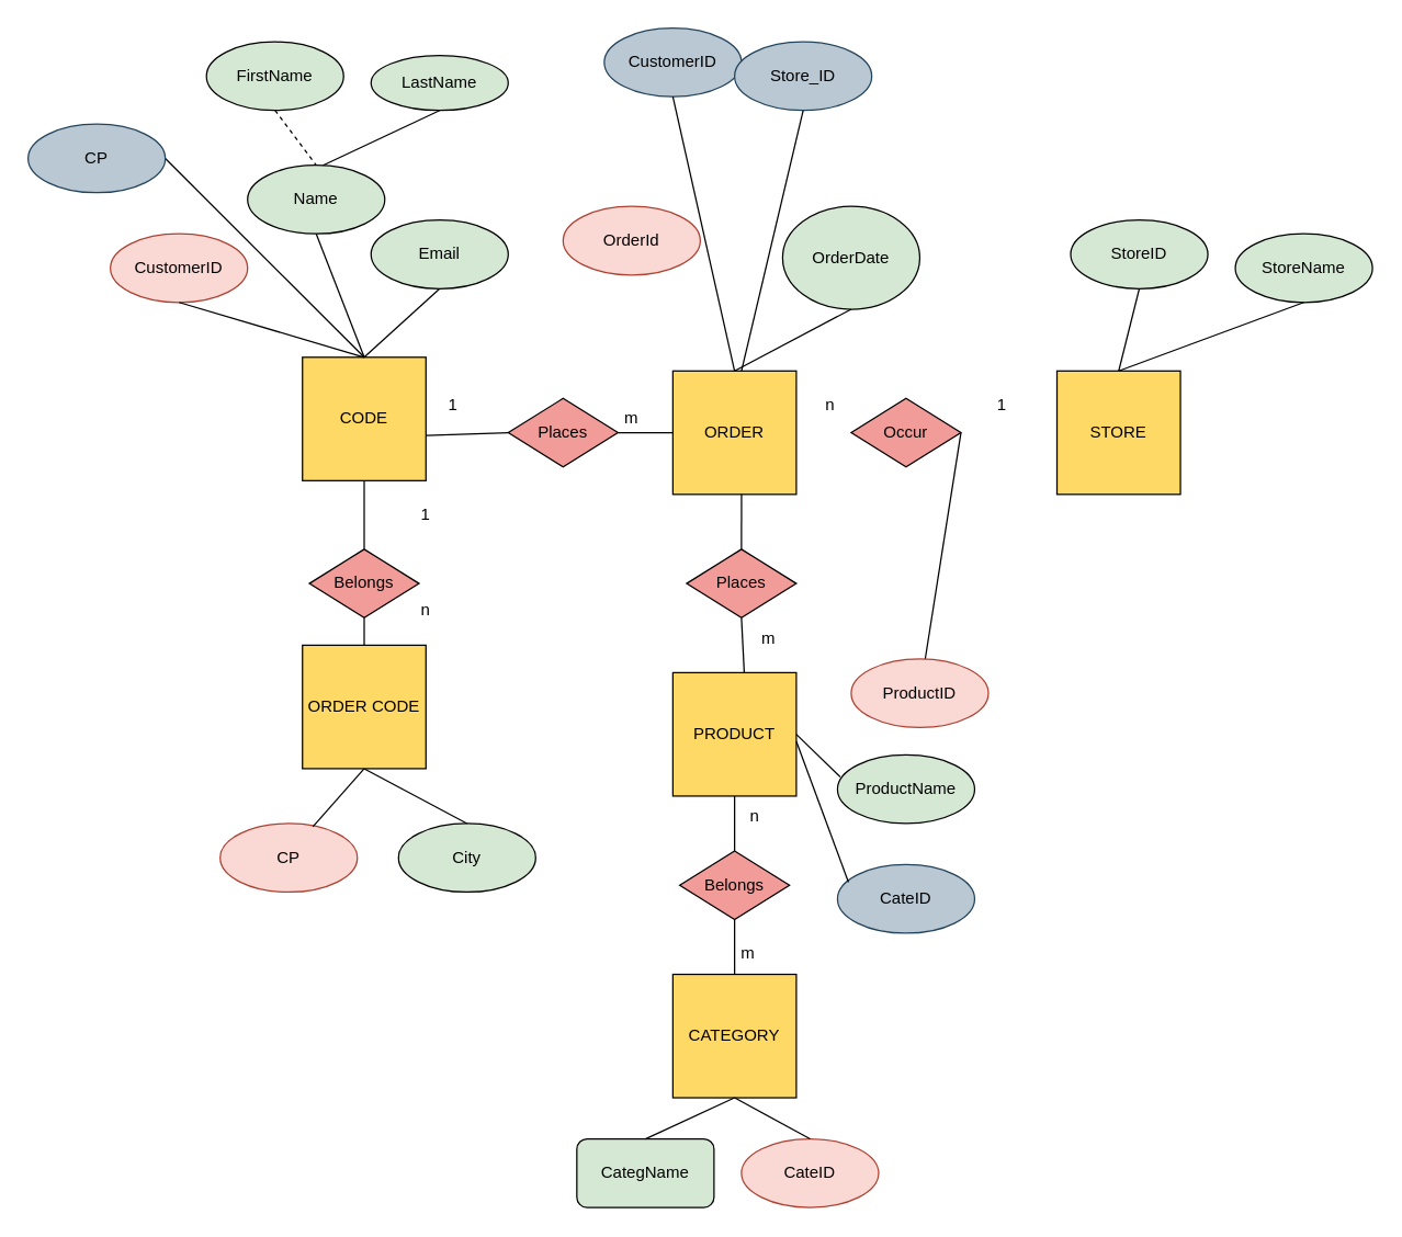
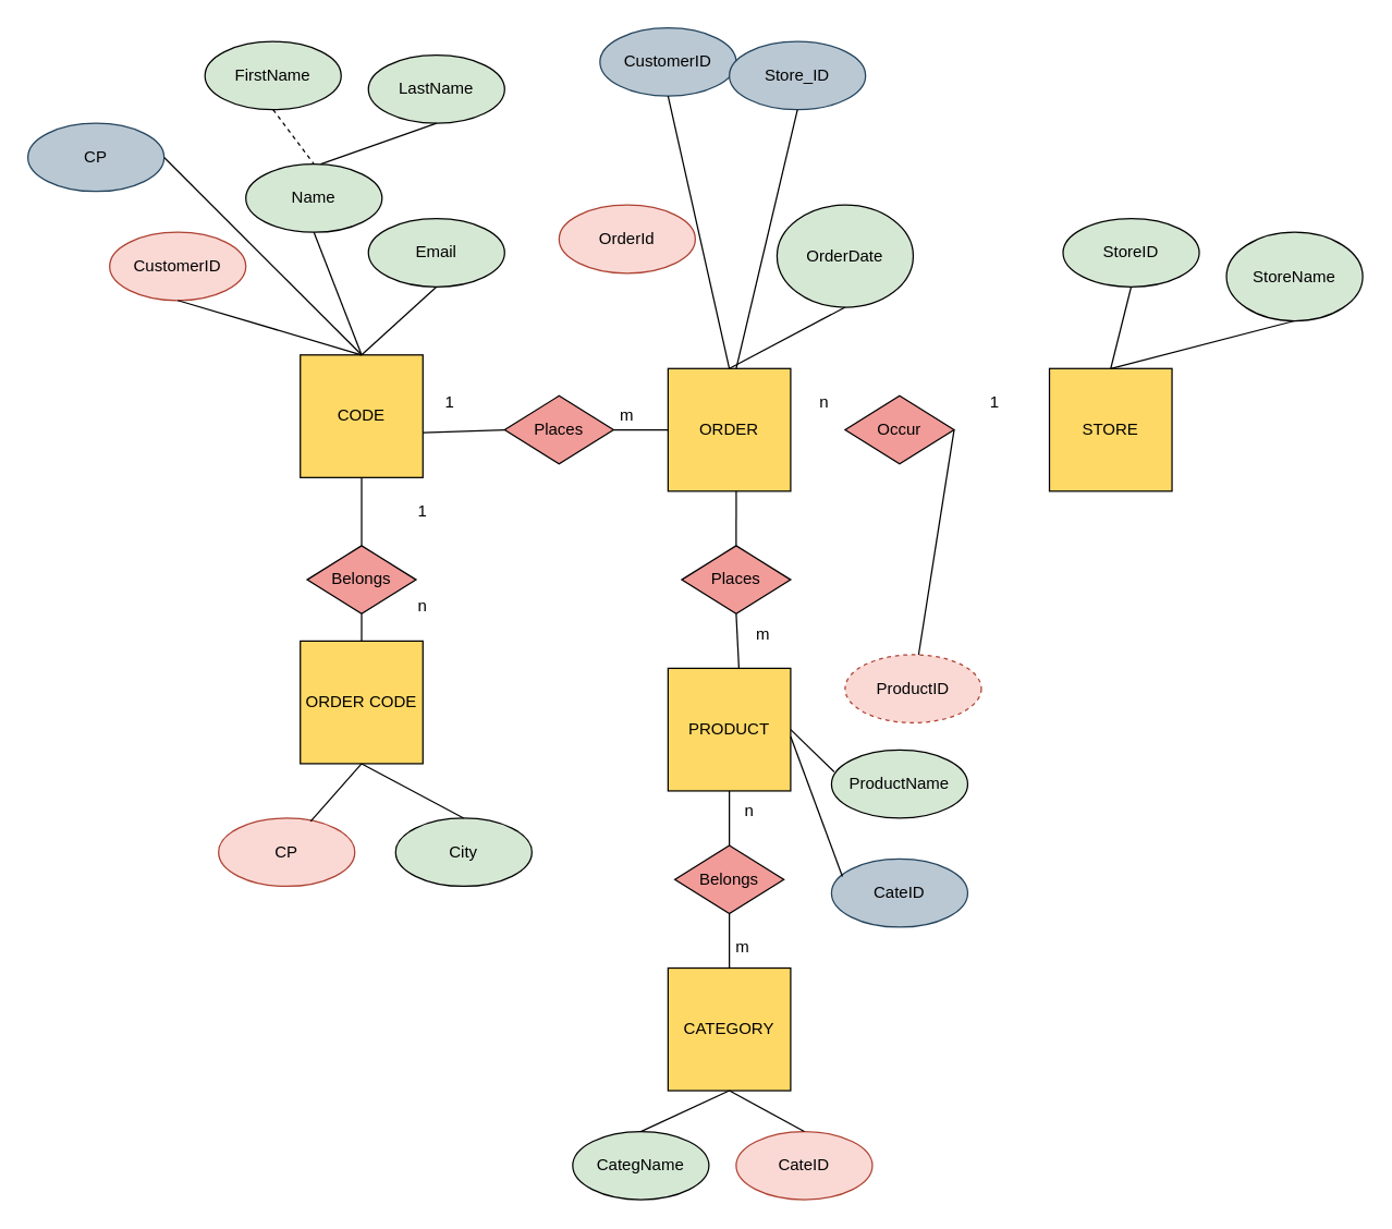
  <mxCell id="0" />
  <mxCell id="1" parent="0" />
  <mxCell id="2" value="CODE" style="whiteSpace=wrap;html=1;aspect=fixed;fillColor=#FFD966;" parent="1" vertex="1"><mxGeometry x="220" y="260" width="90" height="90" as="geometry" /></mxCell>
  <mxCell id="3" value="STORE" style="whiteSpace=wrap;html=1;aspect=fixed;fillColor=#FFD966;" parent="1" vertex="1"><mxGeometry x="770" y="270" width="90" height="90" as="geometry" /></mxCell>
  <mxCell id="4" value="ORDER" style="whiteSpace=wrap;html=1;aspect=fixed;fillColor=#FFD966;" parent="1" vertex="1"><mxGeometry x="490" y="270" width="90" height="90" as="geometry" /></mxCell>
  <mxCell id="5" value="PRODUCT" style="whiteSpace=wrap;html=1;aspect=fixed;fillColor=#FFD966;" parent="1" vertex="1"><mxGeometry x="490" y="490" width="90" height="90" as="geometry" /></mxCell>
  <mxCell id="6" value="CATEGORY" style="whiteSpace=wrap;html=1;aspect=fixed;fillColor=#FFD966;" parent="1" vertex="1"><mxGeometry x="490" y="710" width="90" height="90" as="geometry" /></mxCell>
  <mxCell id="7" value="Places" style="rhombus;whiteSpace=wrap;html=1;fillColor=#F19C99;" parent="1" vertex="1"><mxGeometry x="370" y="290" width="80" height="50" as="geometry" /></mxCell>
  <mxCell id="8" value="" style="endArrow=none;html=1;rounded=0;entryX=0;entryY=0.5;entryDx=0;entryDy=0;exitX=1;exitY=0.633;exitDx=0;exitDy=0;exitPerimeter=0;" parent="1" source="2" target="7" edge="1"><mxGeometry width="50" height="50" relative="1" as="geometry"><mxPoint x="310" y="310" as="sourcePoint" /><mxPoint x="360" y="260" as="targetPoint" /></mxGeometry></mxCell>
  <mxCell id="9" value="" style="endArrow=none;html=1;rounded=0;entryX=0;entryY=0.5;entryDx=0;entryDy=0;exitX=1;exitY=0.5;exitDx=0;exitDy=0;" parent="1" source="7" target="4" edge="1"><mxGeometry width="50" height="50" relative="1" as="geometry"><mxPoint x="440" y="280" as="sourcePoint" /><mxPoint x="490" y="230" as="targetPoint" /></mxGeometry></mxCell>
  <mxCell id="10" value="Occur" style="rhombus;whiteSpace=wrap;html=1;fillColor=#F19C99;" parent="1" vertex="1"><mxGeometry x="620" y="290" width="80" height="50" as="geometry" /></mxCell>
  <mxCell id="11" value="1" style="text;strokeColor=none;align=center;fillColor=none;html=1;verticalAlign=middle;whiteSpace=wrap;rounded=0;" parent="1" vertex="1"><mxGeometry x="300" y="280" width="60" height="30" as="geometry" /></mxCell>
  <mxCell id="12" value="m" style="text;strokeColor=none;align=center;fillColor=none;html=1;verticalAlign=middle;whiteSpace=wrap;rounded=0;" parent="1" vertex="1"><mxGeometry x="430" y="290" width="60" height="30" as="geometry" /></mxCell>
  <mxCell id="13" value="n" style="text;strokeColor=none;align=center;fillColor=none;html=1;verticalAlign=middle;whiteSpace=wrap;rounded=0;" parent="1" vertex="1"><mxGeometry x="575" y="280" width="60" height="30" as="geometry" /></mxCell>
  <mxCell id="14" value="1" style="text;strokeColor=none;align=center;fillColor=none;html=1;verticalAlign=middle;whiteSpace=wrap;rounded=0;" parent="1" vertex="1"><mxGeometry x="700" y="280" width="60" height="30" as="geometry" /></mxCell>
  <mxCell id="15" value="" style="endArrow=none;html=1;rounded=0;exitX=1;exitY=0.5;exitDx=0;exitDy=0;" parent="1" source="10" target="31" edge="1"><mxGeometry width="50" height="50" relative="1" as="geometry"><mxPoint x="720" y="290" as="sourcePoint" /><mxPoint x="770" y="240" as="targetPoint" /></mxGeometry></mxCell>
  <mxCell id="16" value="Places" style="rhombus;whiteSpace=wrap;html=1;fillColor=#F19C99;" parent="1" vertex="1"><mxGeometry x="500" y="400" width="80" height="50" as="geometry" /></mxCell>
  <mxCell id="17" value="" style="endArrow=none;html=1;rounded=0;exitX=0.5;exitY=0;exitDx=0;exitDy=0;entryX=0.556;entryY=1;entryDx=0;entryDy=0;entryPerimeter=0;" parent="1" source="16" target="4" edge="1"><mxGeometry width="50" height="50" relative="1" as="geometry"><mxPoint x="620" y="440" as="sourcePoint" /><mxPoint x="540" y="370" as="targetPoint" /></mxGeometry></mxCell>
  <mxCell id="18" value="m" style="text;strokeColor=none;align=center;fillColor=none;html=1;verticalAlign=middle;whiteSpace=wrap;rounded=0;" parent="1" vertex="1"><mxGeometry x="530" y="450" width="60" height="30" as="geometry" /></mxCell>
  <mxCell id="19" value="1" style="text;strokeColor=none;align=center;fillColor=none;html=1;verticalAlign=middle;whiteSpace=wrap;rounded=0;" parent="1" vertex="1"><mxGeometry x="280" y="360" width="60" height="30" as="geometry" /></mxCell>
  <mxCell id="20" value="" style="endArrow=none;html=1;rounded=0;entryX=0.5;entryY=1;entryDx=0;entryDy=0;exitX=0.578;exitY=0;exitDx=0;exitDy=0;exitPerimeter=0;" parent="1" source="5" target="16" edge="1"><mxGeometry width="50" height="50" relative="1" as="geometry"><mxPoint x="540" y="500" as="sourcePoint" /><mxPoint x="460" y="460" as="targetPoint" /></mxGeometry></mxCell>
  <mxCell id="21" value="Belongs" style="rhombus;whiteSpace=wrap;html=1;fillColor=#F19C99;" parent="1" vertex="1"><mxGeometry x="495" y="620" width="80" height="50" as="geometry" /></mxCell>
  <mxCell id="22" value="" style="endArrow=none;html=1;rounded=0;exitX=0.5;exitY=0;exitDx=0;exitDy=0;entryX=0.5;entryY=1;entryDx=0;entryDy=0;" parent="1" source="21" target="5" edge="1"><mxGeometry width="50" height="50" relative="1" as="geometry"><mxPoint x="560" y="640" as="sourcePoint" /><mxPoint x="610" y="590" as="targetPoint" /></mxGeometry></mxCell>
  <mxCell id="23" value="" style="endArrow=none;html=1;rounded=0;exitX=0.5;exitY=0;exitDx=0;exitDy=0;entryX=0.5;entryY=1;entryDx=0;entryDy=0;" parent="1" source="6" target="21" edge="1"><mxGeometry width="50" height="50" relative="1" as="geometry"><mxPoint x="555" y="640" as="sourcePoint" /><mxPoint x="555" y="600" as="targetPoint" /></mxGeometry></mxCell>
  <mxCell id="24" value="n" style="text;strokeColor=none;align=center;fillColor=none;html=1;verticalAlign=middle;whiteSpace=wrap;rounded=0;" parent="1" vertex="1"><mxGeometry x="520" y="580" width="60" height="30" as="geometry" /></mxCell>
  <mxCell id="25" value="m" style="text;strokeColor=none;align=center;fillColor=none;html=1;verticalAlign=middle;whiteSpace=wrap;rounded=0;" parent="1" vertex="1"><mxGeometry x="515" y="680" width="60" height="30" as="geometry" /></mxCell>
  <mxCell id="26" value="Email" style="ellipse;whiteSpace=wrap;html=1;fillColor=#D5E8D4;" parent="1" vertex="1"><mxGeometry x="270" y="160" width="100" height="50" as="geometry" /></mxCell>
  <mxCell id="27" value="Name" style="ellipse;whiteSpace=wrap;html=1;fillColor=#D5E8D4;" parent="1" vertex="1"><mxGeometry x="180" y="120" width="100" height="50" as="geometry" /></mxCell>
  <mxCell id="28" value="CustomerID" style="ellipse;whiteSpace=wrap;html=1;fillColor=#fad9d5;strokeColor=#ae4132;" parent="1" vertex="1"><mxGeometry x="80" y="170" width="100" height="50" as="geometry" /></mxCell>
  <mxCell id="29" value="StoreID" style="ellipse;whiteSpace=wrap;html=1;fillColor=#D5E8D4;" parent="1" vertex="1"><mxGeometry x="780" y="160" width="100" height="50" as="geometry" /></mxCell>
- <mxCell id="30" value="StoreName" style="ellipse;whiteSpace=wrap;html=1;fillColor=#D5E8D4;" parent="1" vertex="1"><mxGeometry x="900" y="170" width="100" height="50" as="geometry" /></mxCell>
- <mxCell id="31" value="ProductID" style="ellipse;whiteSpace=wrap;html=1;fillColor=#fad9d5;strokeColor=#ae4132;" parent="1" vertex="1"><mxGeometry x="620" y="480" width="100" height="50" as="geometry" /></mxCell>
+ <mxCell id="30" value="StoreName" style="ellipse;whiteSpace=wrap;html=1;fillColor=#D5E8D4;" parent="1" vertex="1"><mxGeometry x="900" y="170" width="100" height="65" as="geometry" /></mxCell>
+ <mxCell id="31" value="ProductID" style="ellipse;whiteSpace=wrap;html=1;fillColor=#fad9d5;strokeColor=#ae4132;dashed=1;" parent="1" vertex="1"><mxGeometry x="620" y="480" width="100" height="50" as="geometry" /></mxCell>
  <mxCell id="32" value="ProductName" style="ellipse;whiteSpace=wrap;html=1;fillColor=#D5E8D4;" parent="1" vertex="1"><mxGeometry x="610" y="550" width="100" height="50" as="geometry" /></mxCell>
  <mxCell id="33" value="CateID" style="ellipse;whiteSpace=wrap;html=1;fillColor=#fad9d5;strokeColor=#ae4132;" parent="1" vertex="1"><mxGeometry x="540" y="830" width="100" height="50" as="geometry" /></mxCell>
- <mxCell id="34" value="CategName" style="whiteSpace=wrap;html=1;fillColor=#D5E8D4;rounded=1;" parent="1" vertex="1"><mxGeometry x="420" y="830" width="100" height="50" as="geometry" /></mxCell>
+ <mxCell id="34" value="CategName" style="ellipse;whiteSpace=wrap;html=1;fillColor=#D5E8D4;" parent="1" vertex="1"><mxGeometry x="420" y="830" width="100" height="50" as="geometry" /></mxCell>
  <mxCell id="35" value="FirstName" style="ellipse;whiteSpace=wrap;html=1;fillColor=#D5E8D4;" parent="1" vertex="1"><mxGeometry y="30" width="100" height="50" as="geometry" x="150" /></mxCell>
- <mxCell id="36" value="LastName" style="ellipse;whiteSpace=wrap;html=1;fillColor=#D5E8D4;" parent="1" vertex="1"><mxGeometry x="270" y="40" width="100" height="40" as="geometry" /></mxCell>
+ <mxCell id="36" value="LastName" style="ellipse;whiteSpace=wrap;html=1;fillColor=#D5E8D4;" parent="1" vertex="1"><mxGeometry x="270" y="40" width="100" height="50" as="geometry" /></mxCell>
  <mxCell id="37" value="City" style="ellipse;whiteSpace=wrap;html=1;fillColor=#D5E8D4;" parent="1" vertex="1"><mxGeometry x="290" y="600" width="100" height="50" as="geometry" /></mxCell>
  <mxCell id="38" value="CP" style="ellipse;whiteSpace=wrap;html=1;fillColor=#fad9d5;strokeColor=#ae4132;" parent="1" vertex="1"><mxGeometry x="160" y="600" width="100" height="50" as="geometry" /></mxCell>
  <mxCell id="39" value="" style="endArrow=none;html=1;rounded=0;exitX=0.5;exitY=0;exitDx=0;exitDy=0;entryX=0.5;entryY=1;entryDx=0;entryDy=0;" parent="1" source="2" target="28" edge="1"><mxGeometry width="50" height="50" relative="1" as="geometry"><mxPoint x="265" y="239.289" as="sourcePoint" /><mxPoint x="265" y="189.289" as="targetPoint" /></mxGeometry></mxCell>
  <mxCell id="40" value="" style="endArrow=none;html=1;rounded=0;exitX=0.5;exitY=1;exitDx=0;exitDy=0;entryX=0.5;entryY=0;entryDx=0;entryDy=0;" parent="1" source="27" target="2" edge="1"><mxGeometry width="50" height="50" relative="1" as="geometry"><mxPoint x="275" y="270" as="sourcePoint" /><mxPoint x="210" y="230" as="targetPoint" /></mxGeometry></mxCell>
  <mxCell id="41" value="" style="endArrow=none;html=1;rounded=0;exitX=0.5;exitY=1;exitDx=0;exitDy=0;entryX=0.5;entryY=0;entryDx=0;entryDy=0;" parent="1" source="26" target="2" edge="1"><mxGeometry width="50" height="50" relative="1" as="geometry"><mxPoint x="320" y="180" as="sourcePoint" /><mxPoint x="275" y="270" as="targetPoint" /></mxGeometry></mxCell>
  <mxCell id="42" value="" style="endArrow=none;html=1;rounded=0;exitX=0.5;exitY=1;exitDx=0;exitDy=0;entryX=0.5;entryY=0;entryDx=0;entryDy=0;dashed=1;" parent="1" source="35" target="27" edge="1"><mxGeometry width="50" height="50" relative="1" as="geometry"><mxPoint x="430" y="230" as="sourcePoint" /><mxPoint x="275" y="270" as="targetPoint" /></mxGeometry></mxCell>
  <mxCell id="43" value="" style="endArrow=none;html=1;rounded=0;exitX=0.55;exitY=0;exitDx=0;exitDy=0;entryX=0.5;entryY=1;entryDx=0;entryDy=0;exitPerimeter=0;" parent="1" source="27" target="36" edge="1"><mxGeometry width="50" height="50" relative="1" as="geometry"><mxPoint x="275" y="90" as="sourcePoint" /><mxPoint x="320" y="130" as="targetPoint" /></mxGeometry></mxCell>
  <mxCell id="44" value="" style="endArrow=none;html=1;rounded=0;exitX=0.5;exitY=1;exitDx=0;exitDy=0;entryX=0.5;entryY=0;entryDx=0;entryDy=0;" parent="1" source="55" target="37" edge="1"><mxGeometry width="50" height="50" relative="1" as="geometry"><mxPoint x="225" y="570" as="sourcePoint" /><mxPoint x="270" y="610" as="targetPoint" /></mxGeometry></mxCell>
  <mxCell id="45" value="" style="endArrow=none;html=1;rounded=0;exitX=0.5;exitY=1;exitDx=0;exitDy=0;entryX=0.676;entryY=0.048;entryDx=0;entryDy=0;entryPerimeter=0;" parent="1" source="55" target="38" edge="1"><mxGeometry width="50" height="50" relative="1" as="geometry"><mxPoint x="310" y="650" as="sourcePoint" /><mxPoint x="250" y="660" as="targetPoint" /><Array as="points" /></mxGeometry></mxCell>
  <mxCell id="46" value="" style="endArrow=none;html=1;rounded=0;entryX=1;entryY=0.5;entryDx=0;entryDy=0;exitX=0.02;exitY=0.32;exitDx=0;exitDy=0;exitPerimeter=0;" parent="1" source="32" target="5" edge="1"><mxGeometry width="50" height="50" relative="1" as="geometry"><mxPoint x="630" y="515" as="sourcePoint" /><mxPoint x="590" y="545" as="targetPoint" /></mxGeometry></mxCell>
  <mxCell id="47" value="" style="endArrow=none;html=1;rounded=0;entryX=0.5;entryY=0;entryDx=0;entryDy=0;exitX=0.5;exitY=1;exitDx=0;exitDy=0;" parent="1" source="30" target="3" edge="1"><mxGeometry width="50" height="50" relative="1" as="geometry"><mxPoint x="840" y="240" as="sourcePoint" /><mxPoint x="800" y="270" as="targetPoint" /></mxGeometry></mxCell>
  <mxCell id="48" value="" style="endArrow=none;html=1;rounded=0;entryX=0.5;entryY=0;entryDx=0;entryDy=0;exitX=0.5;exitY=1;exitDx=0;exitDy=0;" parent="1" source="29" target="3" edge="1"><mxGeometry width="50" height="50" relative="1" as="geometry"><mxPoint x="910" y="210" as="sourcePoint" /><mxPoint x="825" y="280" as="targetPoint" /></mxGeometry></mxCell>
  <mxCell id="49" value="" style="endArrow=none;html=1;rounded=0;exitX=0.5;exitY=1;exitDx=0;exitDy=0;entryX=0.5;entryY=0;entryDx=0;entryDy=0;" parent="1" source="6" target="33" edge="1"><mxGeometry width="50" height="50" relative="1" as="geometry"><mxPoint x="705" y="740" as="sourcePoint" /><mxPoint x="600" y="820" as="targetPoint" /></mxGeometry></mxCell>
  <mxCell id="50" value="" style="endArrow=none;html=1;rounded=0;exitX=0.5;exitY=1;exitDx=0;exitDy=0;entryX=0.5;entryY=0;entryDx=0;entryDy=0;" parent="1" source="6" target="34" edge="1"><mxGeometry width="50" height="50" relative="1" as="geometry"><mxPoint x="545" y="810" as="sourcePoint" /><mxPoint x="600" y="840" as="targetPoint" /></mxGeometry></mxCell>
  <mxCell id="51" value="OrderId" style="ellipse;whiteSpace=wrap;html=1;fillColor=#fad9d5;strokeColor=#ae4132;" parent="1" vertex="1"><mxGeometry x="410" y="150" width="100" height="50" as="geometry" /></mxCell>
  <mxCell id="52" value="OrderDate" style="ellipse;whiteSpace=wrap;html=1;fillColor=#D5E8D4;" parent="1" vertex="1"><mxGeometry x="570" y="150" width="100" height="75" as="geometry" /></mxCell>
  <mxCell id="53" value="" style="endArrow=none;html=1;rounded=0;entryX=0.5;entryY=0;entryDx=0;entryDy=0;exitX=0.5;exitY=1;exitDx=0;exitDy=0;" parent="1" source="52" target="4" edge="1"><mxGeometry width="50" height="50" relative="1" as="geometry"><mxPoint x="545" y="240" as="sourcePoint" /><mxPoint x="545" y="280" as="targetPoint" /></mxGeometry></mxCell>
  <mxCell id="54" value="" style="endArrow=none;html=1;rounded=0;exitX=0.5;exitY=1;exitDx=0;exitDy=0;entryX=0.5;entryY=0;entryDx=0;entryDy=0;" edge="1" parent="1" source="58" target="55"><mxGeometry width="50" height="50" relative="1" as="geometry"><mxPoint x="265" y="350" as="sourcePoint" /><mxPoint x="300" y="590" as="targetPoint" /></mxGeometry></mxCell>
  <mxCell id="55" value="ORDER CODE" style="whiteSpace=wrap;html=1;aspect=fixed;fillColor=#FFD966;" vertex="1" parent="1"><mxGeometry x="220" y="470" width="90" height="90" as="geometry" /></mxCell>
  <mxCell id="56" value="" style="endArrow=none;html=1;rounded=0;exitX=0.5;exitY=1;exitDx=0;exitDy=0;entryX=0.5;entryY=0;entryDx=0;entryDy=0;" edge="1" parent="1" source="2" target="58"><mxGeometry width="50" height="50" relative="1" as="geometry"><mxPoint x="265" y="350" as="sourcePoint" /><mxPoint x="275" y="440" as="targetPoint" /></mxGeometry></mxCell>
  <mxCell id="57" value="" style="endArrow=none;html=1;rounded=0;exitX=0.5;exitY=0;exitDx=0;exitDy=0;entryX=1;entryY=0.5;entryDx=0;entryDy=0;" edge="1" parent="1" source="2" target="59"><mxGeometry width="50" height="50" relative="1" as="geometry"><mxPoint x="275" y="270" as="sourcePoint" /><mxPoint x="210" y="230" as="targetPoint" /></mxGeometry></mxCell>
  <mxCell id="58" value="Belongs" style="rhombus;whiteSpace=wrap;html=1;fillColor=#F19C99;" vertex="1" parent="1"><mxGeometry x="225" y="400" width="80" height="50" as="geometry" /></mxCell>
  <mxCell id="59" value="CP" style="ellipse;whiteSpace=wrap;html=1;fillColor=#bac8d3;strokeColor=#23445d;" vertex="1" parent="1"><mxGeometry x="20" y="90" width="100" height="50" as="geometry" /></mxCell>
  <mxCell id="60" value="CustomerID" style="ellipse;whiteSpace=wrap;html=1;fillColor=#bac8d3;strokeColor=#23445d;" vertex="1" parent="1"><mxGeometry x="440" y="20" width="100" height="50" as="geometry" /></mxCell>
  <mxCell id="61" value="" style="endArrow=none;html=1;rounded=0;entryX=0.5;entryY=0;entryDx=0;entryDy=0;exitX=0.5;exitY=1;exitDx=0;exitDy=0;" edge="1" parent="1" source="60" target="4"><mxGeometry width="50" height="50" relative="1" as="geometry"><mxPoint x="600" y="180" as="sourcePoint" /><mxPoint x="545" y="280" as="targetPoint" /></mxGeometry></mxCell>
  <mxCell id="62" value="Store_ID" style="ellipse;whiteSpace=wrap;html=1;fillColor=#bac8d3;strokeColor=#23445d;" vertex="1" parent="1"><mxGeometry x="535" y="30" width="100" height="50" as="geometry" /></mxCell>
  <mxCell id="63" value="" style="endArrow=none;html=1;rounded=0;exitX=0.5;exitY=1;exitDx=0;exitDy=0;" edge="1" parent="1" source="62"><mxGeometry width="50" height="50" relative="1" as="geometry"><mxPoint x="450" y="160" as="sourcePoint" /><mxPoint x="540" y="270" as="targetPoint" /></mxGeometry></mxCell>
  <mxCell id="64" value="CateID" style="ellipse;whiteSpace=wrap;html=1;fillColor=#bac8d3;strokeColor=#23445d;" vertex="1" parent="1"><mxGeometry x="610" y="630" width="100" height="50" as="geometry" /></mxCell>
  <mxCell id="65" value="" style="endArrow=none;html=1;rounded=0;exitX=0.08;exitY=0.256;exitDx=0;exitDy=0;exitPerimeter=0;" edge="1" parent="1" source="64"><mxGeometry width="50" height="50" relative="1" as="geometry"><mxPoint x="622" y="576" as="sourcePoint" /><mxPoint x="580" y="540" as="targetPoint" /></mxGeometry></mxCell>
  <mxCell id="66" value="n" style="text;strokeColor=none;align=center;fillColor=none;html=1;verticalAlign=middle;whiteSpace=wrap;rounded=0;" vertex="1" parent="1"><mxGeometry x="280" y="430" width="60" height="30" as="geometry" /></mxCell>
